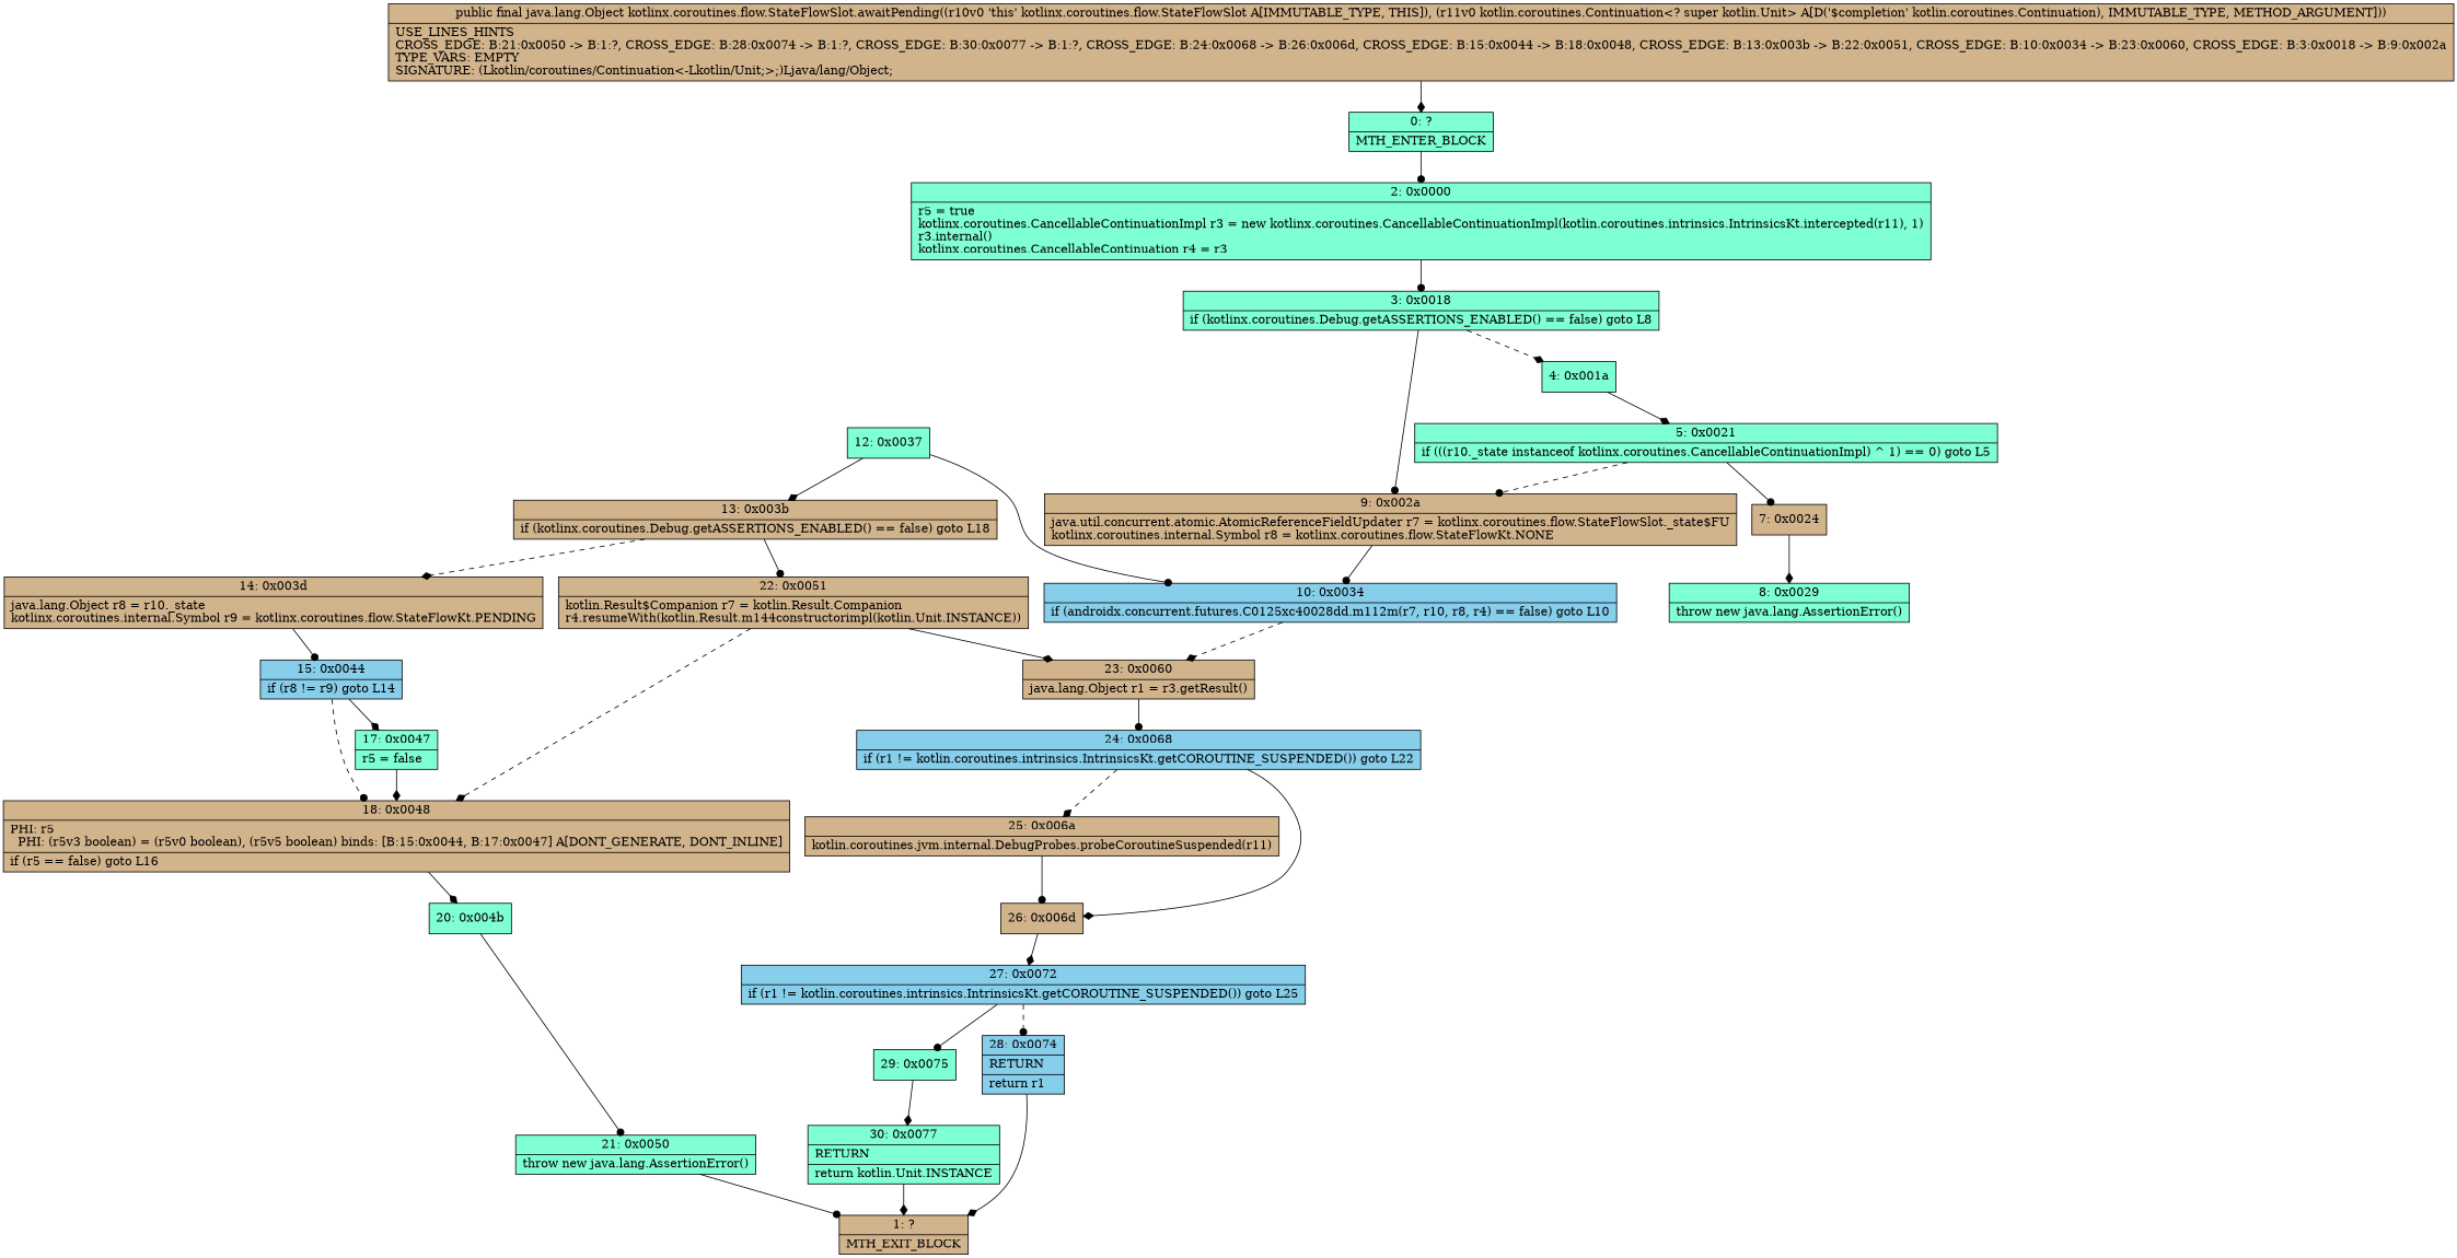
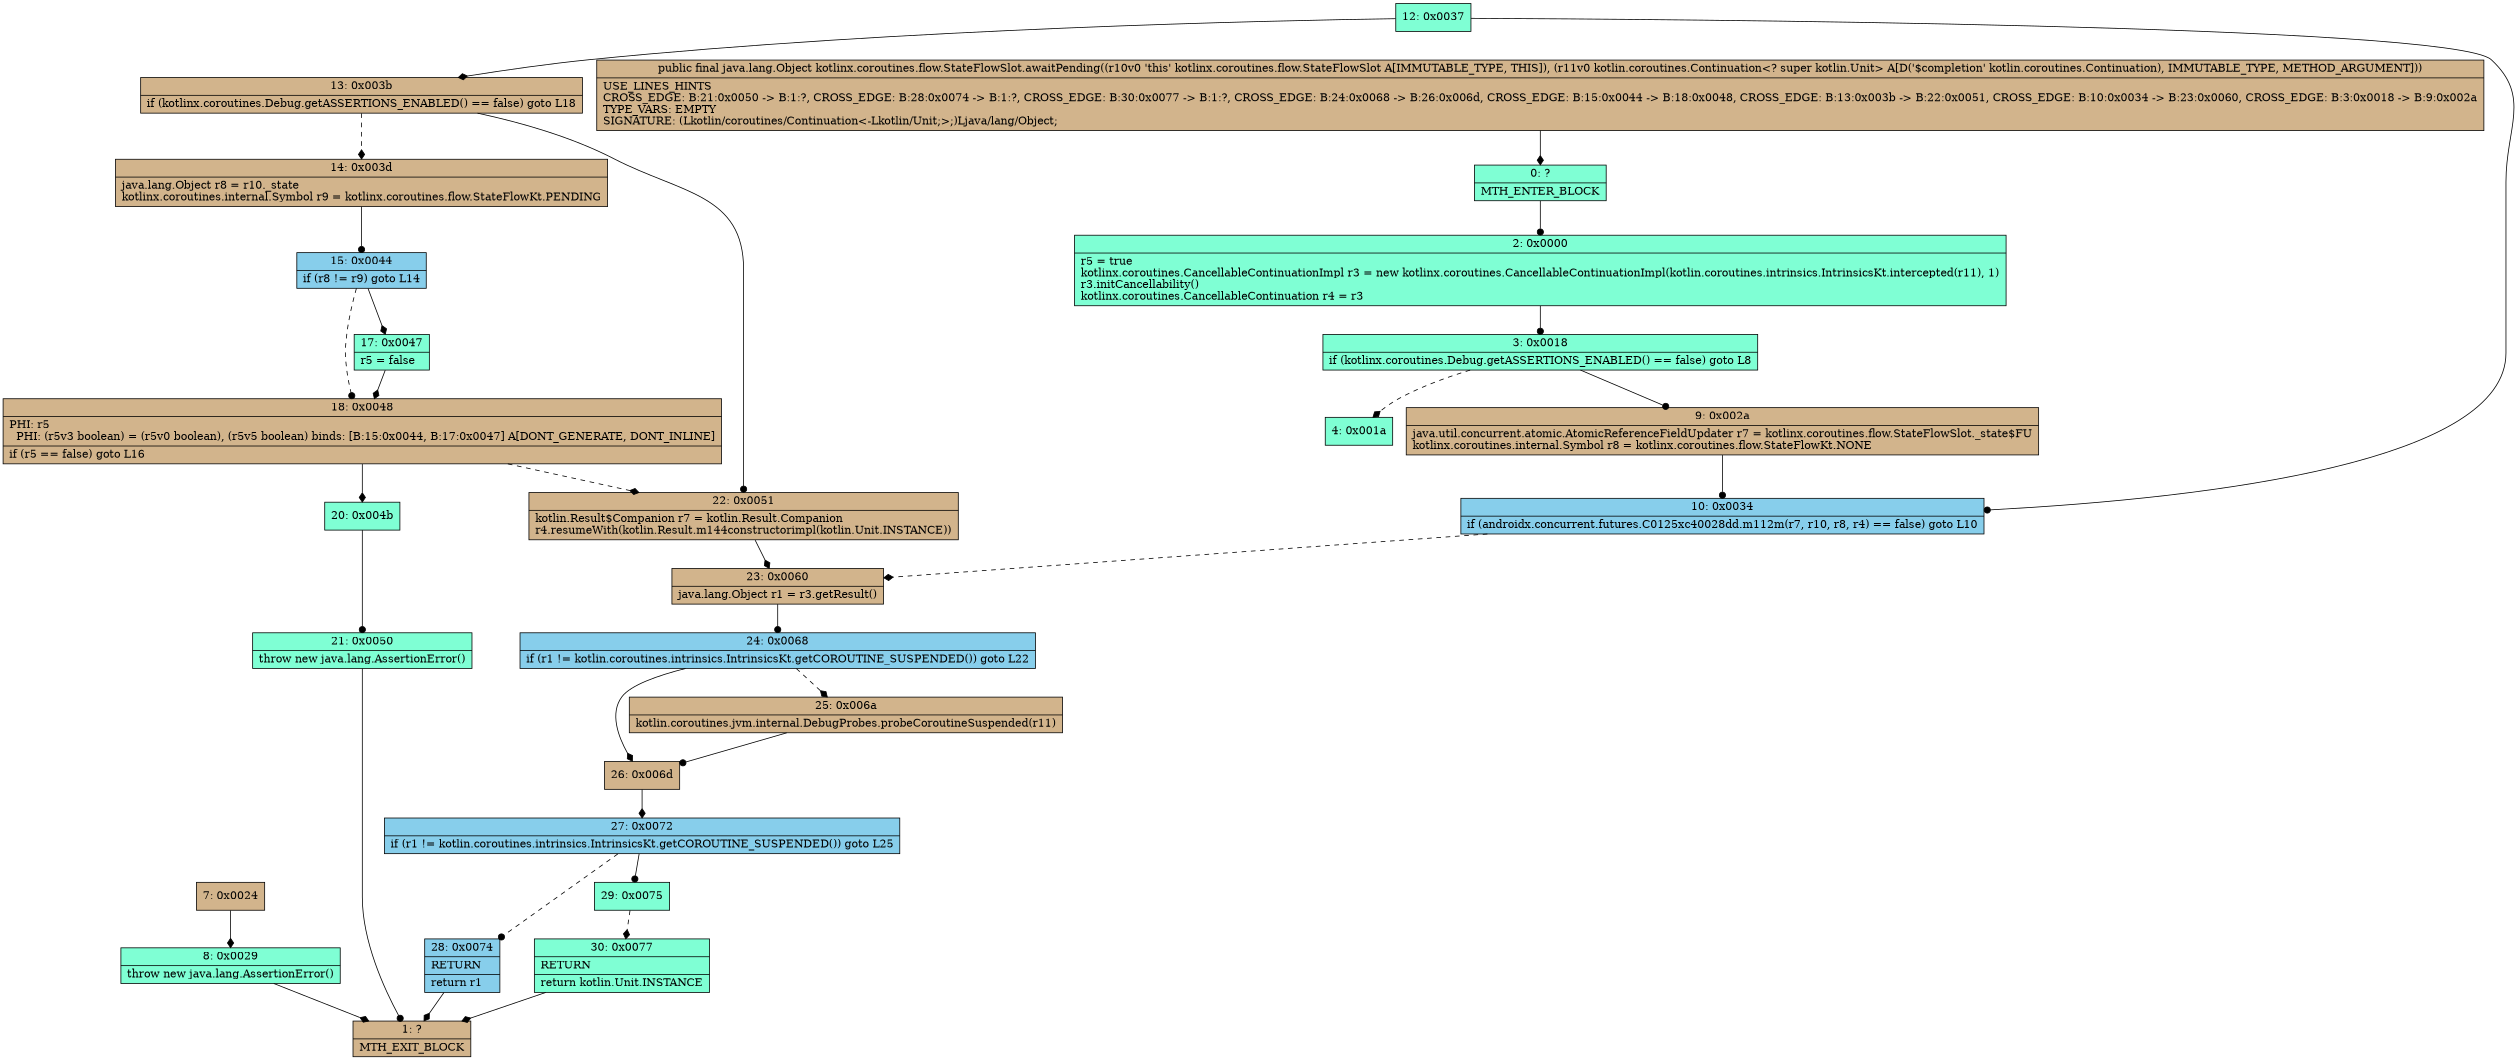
  digraph {
    node [fillcolor=aquamarine shape=record style=filled]
    edge [arrowhead=diamond]
    n1 [label="{0\:\ ?|MTH_ENTER_BLOCK\l}"]
-   n2 [label="{2\:\ 0x0000|r5 = true\lkotlinx.coroutines.CancellableContinuationImpl r3 = new kotlinx.coroutines.CancellableContinuationImpl(kotlin.coroutines.intrinsics.IntrinsicsKt.intercepted(r11), 1)\lr3.internal()\lkotlinx.coroutines.CancellableContinuation r4 = r3\l}"]
+   n2 [label="{2\:\ 0x0000|r5 = true\lkotlinx.coroutines.CancellableContinuationImpl r3 = new kotlinx.coroutines.CancellableContinuationImpl(kotlin.coroutines.intrinsics.IntrinsicsKt.intercepted(r11), 1)\lr3.initCancellability()\lkotlinx.coroutines.CancellableContinuation r4 = r3\l}"]
    n3 [label="{3\:\ 0x0018|if (kotlinx.coroutines.Debug.getASSERTIONS_ENABLED() == false) goto L8\l}"]
    n4 [label="{4\:\ 0x001a}"]
    n5 [fillcolor=tan label="{9\:\ 0x002a|java.util.concurrent.atomic.AtomicReferenceFieldUpdater r7 = kotlinx.coroutines.flow.StateFlowSlot._state$FU\lkotlinx.coroutines.internal.Symbol r8 = kotlinx.coroutines.flow.StateFlowKt.NONE\l}"]
-   n6 [label="{5\:\ 0x0021|if (((r10._state instanceof kotlinx.coroutines.CancellableContinuationImpl) ^ 1) == 0) goto L5\l}"]
    n7 [fillcolor=skyblue label="{10\:\ 0x0034|if (androidx.concurrent.futures.C0125xc40028dd.m112m(r7, r10, r8, r4) == false) goto L10\l}"]
    n8 [fillcolor=tan label="{7\:\ 0x0024}"]
    n9 [label="{8\:\ 0x0029|throw new java.lang.AssertionError()\l}"]
    n10 [fillcolor=tan label="{1\:\ ?|MTH_EXIT_BLOCK\l}"]
    n11 [fillcolor=tan label="{23\:\ 0x0060|java.lang.Object r1 = r3.getResult()\l}"]
    n12 [label="{12\:\ 0x0037}"]
    n13 [fillcolor=tan label="{13\:\ 0x003b|if (kotlinx.coroutines.Debug.getASSERTIONS_ENABLED() == false) goto L18\l}"]
    n14 [fillcolor=skyblue label="{24\:\ 0x0068|if (r1 != kotlin.coroutines.intrinsics.IntrinsicsKt.getCOROUTINE_SUSPENDED()) goto L22\l}"]
    n15 [fillcolor=tan label="{14\:\ 0x003d|java.lang.Object r8 = r10._state\lkotlinx.coroutines.internal.Symbol r9 = kotlinx.coroutines.flow.StateFlowKt.PENDING\l}"]
    n16 [fillcolor=tan label="{22\:\ 0x0051|kotlin.Result$Companion r7 = kotlin.Result.Companion\lr4.resumeWith(kotlin.Result.m144constructorimpl(kotlin.Unit.INSTANCE))\l}"]
    n17 [fillcolor=skyblue label="{15\:\ 0x0044|if (r8 != r9) goto L14\l}"]
    n18 [label="{17\:\ 0x0047|r5 = false\l}"]
    n19 [fillcolor=tan label="{18\:\ 0x0048|PHI: r5 \l  PHI: (r5v3 boolean) = (r5v0 boolean), (r5v5 boolean) binds: [B:15:0x0044, B:17:0x0047] A[DONT_GENERATE, DONT_INLINE]\l|if (r5 == false) goto L16\l}"]
    n20 [label="{20\:\ 0x004b}"]
    n21 [label="{21\:\ 0x0050|throw new java.lang.AssertionError()\l}"]
    n22 [fillcolor=tan label="{25\:\ 0x006a|kotlin.coroutines.jvm.internal.DebugProbes.probeCoroutineSuspended(r11)\l}"]
    n23 [fillcolor=tan label="{26\:\ 0x006d}"]
    n24 [fillcolor=skyblue label="{27\:\ 0x0072|if (r1 != kotlin.coroutines.intrinsics.IntrinsicsKt.getCOROUTINE_SUSPENDED()) goto L25\l}"]
    n25 [fillcolor=skyblue label="{28\:\ 0x0074|RETURN\l|return r1\l}"]
    n26 [label="{29\:\ 0x0075}"]
    n27 [label="{30\:\ 0x0077|RETURN\l|return kotlin.Unit.INSTANCE\l}"]
    n28 [fillcolor=tan label="{public final java.lang.Object kotlinx.coroutines.flow.StateFlowSlot.awaitPending((r10v0 'this' kotlinx.coroutines.flow.StateFlowSlot A[IMMUTABLE_TYPE, THIS]), (r11v0 kotlin.coroutines.Continuation\<? super kotlin.Unit\> A[D('$completion' kotlin.coroutines.Continuation), IMMUTABLE_TYPE, METHOD_ARGUMENT]))  | USE_LINES_HINTS\lCROSS_EDGE: B:21:0x0050 \-\> B:1:?, CROSS_EDGE: B:28:0x0074 \-\> B:1:?, CROSS_EDGE: B:30:0x0077 \-\> B:1:?, CROSS_EDGE: B:24:0x0068 \-\> B:26:0x006d, CROSS_EDGE: B:15:0x0044 \-\> B:18:0x0048, CROSS_EDGE: B:13:0x003b \-\> B:22:0x0051, CROSS_EDGE: B:10:0x0034 \-\> B:23:0x0060, CROSS_EDGE: B:3:0x0018 \-\> B:9:0x002a\lTYPE_VARS: EMPTY\lSIGNATURE: (Lkotlin\/coroutines\/Continuation\<\-Lkotlin\/Unit;\>;)Ljava\/lang\/Object;\l}"]
    n1 -> n2 [arrowhead=dot]
    n2 -> n3 [arrowhead=dot]
    n3 -> n4 [style=dashed]
    n3 -> n5 [arrowhead=dot]
-   n4 -> n6
    n5 -> n7 [arrowhead=dot]
-   n6 -> n5 [arrowhead=dot style=dashed]
-   n6 -> n8 [arrowhead=dot]
    n7 -> n11 [style=dashed]
    n8 -> n9
+   n9 -> n10
    n11 -> n14 [arrowhead=dot]
    n12 -> n7 [arrowhead=dot]
    n12 -> n13
    n13 -> n15 [style=dashed]
    n13 -> n16 [arrowhead=dot]
    n14 -> n22 [style=dashed]
    n14 -> n23
    n15 -> n17 [arrowhead=dot]
    n16 -> n11
    n17 -> n18
    n17 -> n19 [arrowhead=dot style=dashed]
    n18 -> n19
-   n16 -> n19 [style=dashed]
+   n19 -> n16 [style=dashed]
    n19 -> n20
    n20 -> n21 [arrowhead=dot]
    n21 -> n10 [arrowhead=dot]
    n22 -> n23 [arrowhead=dot]
    n23 -> n24
    n24 -> n25 [arrowhead=dot style=dashed]
    n24 -> n26 [arrowhead=dot]
    n25 -> n10
-   n26 -> n27
+   n26 -> n27 [style=dashed]
    n27 -> n10
    n28 -> n1
  }
